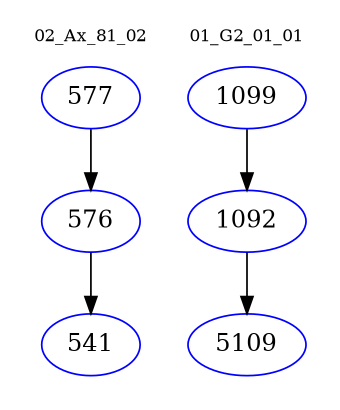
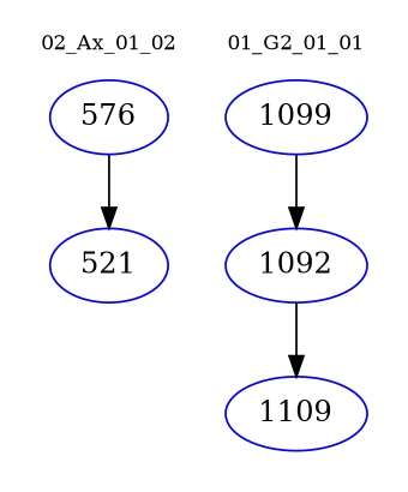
  digraph {
    node [color=blue]
    edge [color=black]
-   n1 [label=577]
-   n2 [label=541]
+   n2 [label=521]
    n3 [label=576]
    n4 [label=1092]
    n5 [label=1099]
-   n6 [label=5109]
+   n6 [label=1109]
    subgraph cluster_1 {
      color=white
      fontsize=10
-     label="02_Ax_81_02"
-     n1
+     label="02_Ax_01_02"
      n2
      n3
    }
    subgraph cluster_2 {
      color=white
      fontsize=10
      label="01_G2_01_01"
      n4
      n5
      n6
    }
-   n1 -> n3
    n3 -> n2
    n4 -> n6
    n5 -> n4
  }
